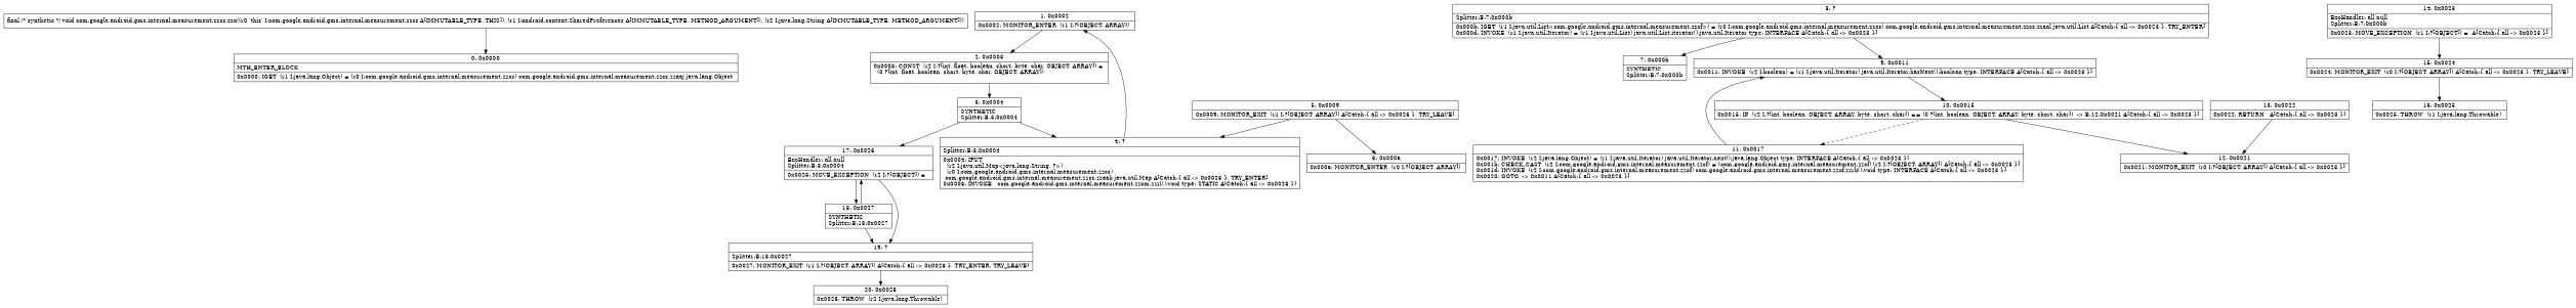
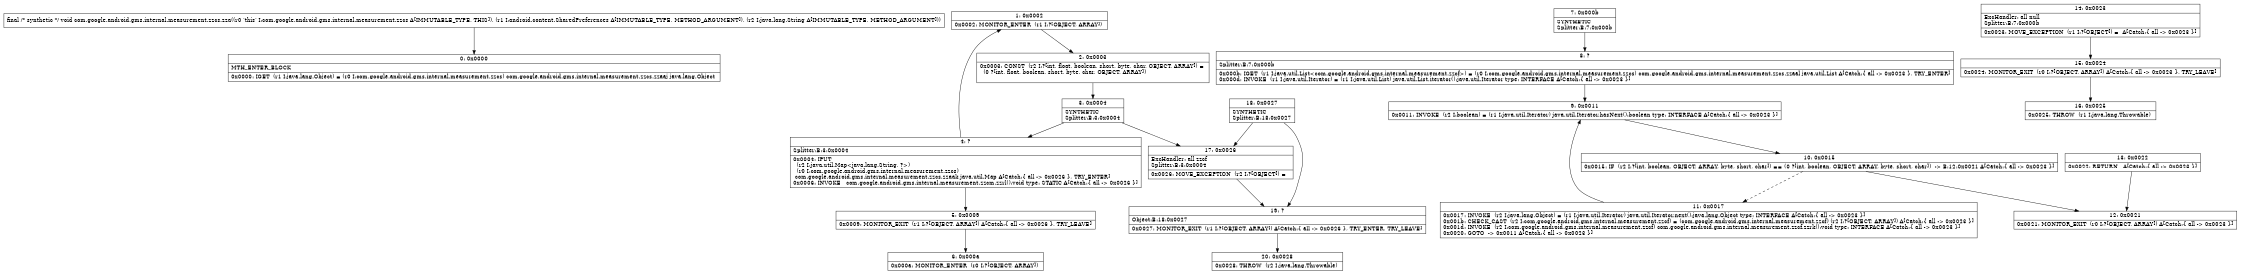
  digraph {
    node [shape=record]
    n1 [label="{0\:\ 0x0000|MTH_ENTER_BLOCK\l|0x0000: IGET  (r1 I:java.lang.Object) = (r0 I:com.google.android.gms.internal.measurement.zzcs) com.google.android.gms.internal.measurement.zzcs.zzaaj java.lang.Object \l}"]
    n2 [label="{1\:\ 0x0002|0x0002: MONITOR_ENTER  (r1 I:?[OBJECT, ARRAY]) \l}"]
    n3 [label="{2\:\ 0x0003|0x0003: CONST  (r2 I:?[int, float, boolean, short, byte, char, OBJECT, ARRAY]) = \l  (0 ?[int, float, boolean, short, byte, char, OBJECT, ARRAY])\l \l}"]
    n4 [label="{3\:\ 0x0004|SYNTHETIC\lSplitter:B:3:0x0004\l}"]
    n5 [label="{4\:\ ?|Splitter:B:3:0x0004\l|0x0004: IPUT  \l  (r2 I:java.util.Map\<java.lang.String, ?\>)\l  (r0 I:com.google.android.gms.internal.measurement.zzcs)\l com.google.android.gms.internal.measurement.zzcs.zzaak java.util.Map A[Catch:\{ all \-\> 0x0026 \}, TRY_ENTER]\l0x0006: INVOKE   com.google.android.gms.internal.measurement.zzcm.zzrl():void type: STATIC A[Catch:\{ all \-\> 0x0026 \}]\l}"]
-   n6 [label="{17\:\ 0x0026|ExcHandler: all null\lSplitter:B:3:0x0004\l|0x0026: MOVE_EXCEPTION  (r2 I:?[OBJECT]) =  \l}"]
+   n6 [label="{17\:\ 0x0026|ExcHandler: all zzcf\lSplitter:B:3:0x0004\l|0x0026: MOVE_EXCEPTION  (r2 I:?[OBJECT]) =  \l}"]
    n7 [label="{5\:\ 0x0009|0x0009: MONITOR_EXIT  (r1 I:?[OBJECT, ARRAY]) A[Catch:\{ all \-\> 0x0026 \}, TRY_LEAVE]\l}"]
    n8 [label="{18\:\ 0x0027|SYNTHETIC\lSplitter:B:18:0x0027\l}"]
-   n9 [label="{19\:\ ?|Splitter:B:18:0x0027\l|0x0027: MONITOR_EXIT  (r1 I:?[OBJECT, ARRAY]) A[Catch:\{ all \-\> 0x0026 \}, TRY_ENTER, TRY_LEAVE]\l}"]
+   n9 [label="{19\:\ ?|Object:B:18:0x0027\l|0x0027: MONITOR_EXIT  (r1 I:?[OBJECT, ARRAY]) A[Catch:\{ all \-\> 0x0026 \}, TRY_ENTER, TRY_LEAVE]\l}"]
    n10 [label="{6\:\ 0x000a|0x000a: MONITOR_ENTER  (r0 I:?[OBJECT, ARRAY]) \l}"]
    n11 [label="{7\:\ 0x000b|SYNTHETIC\lSplitter:B:7:0x000b\l}"]
    n12 [label="{8\:\ ?|Splitter:B:7:0x000b\l|0x000b: IGET  (r1 I:java.util.List\<com.google.android.gms.internal.measurement.zzcf\>) = (r0 I:com.google.android.gms.internal.measurement.zzcs) com.google.android.gms.internal.measurement.zzcs.zzaal java.util.List A[Catch:\{ all \-\> 0x0023 \}, TRY_ENTER]\l0x000d: INVOKE  (r1 I:java.util.Iterator) = (r1 I:java.util.List) java.util.List.iterator():java.util.Iterator type: INTERFACE A[Catch:\{ all \-\> 0x0023 \}]\l}"]
    n13 [label="{9\:\ 0x0011|0x0011: INVOKE  (r2 I:boolean) = (r1 I:java.util.Iterator) java.util.Iterator.hasNext():boolean type: INTERFACE A[Catch:\{ all \-\> 0x0023 \}]\l}"]
    n14 [label="{14\:\ 0x0023|ExcHandler: all null\lSplitter:B:7:0x000b\l|0x0023: MOVE_EXCEPTION  (r1 I:?[OBJECT]) =  A[Catch:\{ all \-\> 0x0023 \}]\l}"]
    n15 [label="{15\:\ 0x0024|0x0024: MONITOR_EXIT  (r0 I:?[OBJECT, ARRAY]) A[Catch:\{ all \-\> 0x0023 \}, TRY_LEAVE]\l}"]
    n16 [label="{10\:\ 0x0015|0x0015: IF  (r2 I:?[int, boolean, OBJECT, ARRAY, byte, short, char]) == (0 ?[int, boolean, OBJECT, ARRAY, byte, short, char])  \-\> B:12:0x0021 A[Catch:\{ all \-\> 0x0023 \}]\l}"]
    n17 [label="{11\:\ 0x0017|0x0017: INVOKE  (r2 I:java.lang.Object) = (r1 I:java.util.Iterator) java.util.Iterator.next():java.lang.Object type: INTERFACE A[Catch:\{ all \-\> 0x0023 \}]\l0x001b: CHECK_CAST  (r2 I:com.google.android.gms.internal.measurement.zzcf) = (com.google.android.gms.internal.measurement.zzcf) (r2 I:?[OBJECT, ARRAY]) A[Catch:\{ all \-\> 0x0023 \}]\l0x001d: INVOKE  (r2 I:com.google.android.gms.internal.measurement.zzcf) com.google.android.gms.internal.measurement.zzcf.zzrk():void type: INTERFACE A[Catch:\{ all \-\> 0x0023 \}]\l0x0020: GOTO  \-\> 0x0011 A[Catch:\{ all \-\> 0x0023 \}]\l}"]
    n18 [label="{12\:\ 0x0021|0x0021: MONITOR_EXIT  (r0 I:?[OBJECT, ARRAY]) A[Catch:\{ all \-\> 0x0023 \}]\l}"]
    n19 [label="{13\:\ 0x0022|0x0022: RETURN   A[Catch:\{ all \-\> 0x0023 \}]\l}"]
    n20 [label="{16\:\ 0x0025|0x0025: THROW  (r1 I:java.lang.Throwable) \l}"]
    n21 [label="{20\:\ 0x0028|0x0028: THROW  (r2 I:java.lang.Throwable) \l}"]
    n22 [label="{final \/* synthetic *\/ void com.google.android.gms.internal.measurement.zzcs.zza((r0 'this' I:com.google.android.gms.internal.measurement.zzcs A[IMMUTABLE_TYPE, THIS]), (r1 I:android.content.SharedPreferences A[IMMUTABLE_TYPE, METHOD_ARGUMENT]), (r2 I:java.lang.String A[IMMUTABLE_TYPE, METHOD_ARGUMENT])) }"]
    n2 -> n3
    n3 -> n4
    n4 -> n5
    n4 -> n6
    n5 -> n2
-   n7 -> n5
-   n6 -> n8
+   n5 -> n7
    n6 -> n9
    n7 -> n10
    n8 -> n6
    n8 -> n9
    n9 -> n21
-   n12 -> n11
+   n11 -> n12
    n12 -> n13
    n13 -> n16
    n14 -> n15
    n15 -> n20
    n16 -> n17 [style=dashed]
    n16 -> n18
    n17 -> n13
    n19 -> n18
    n22 -> n1
  }
